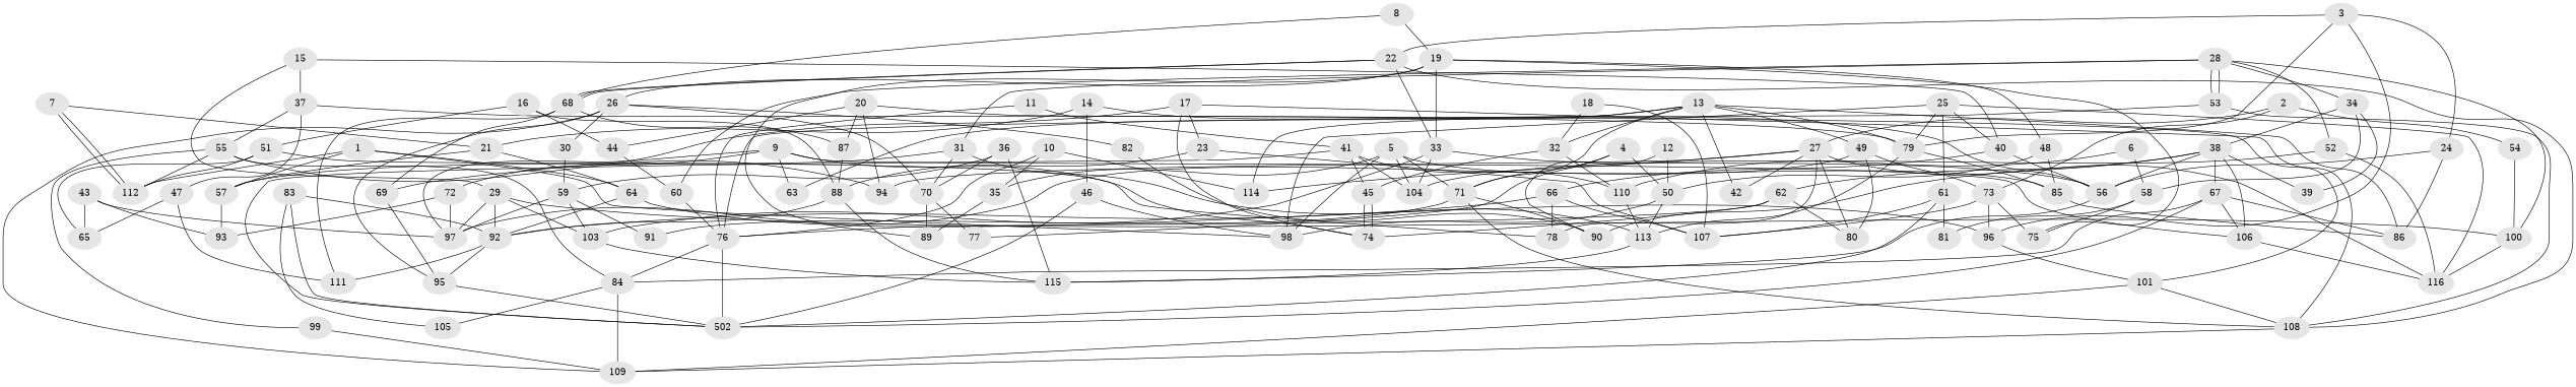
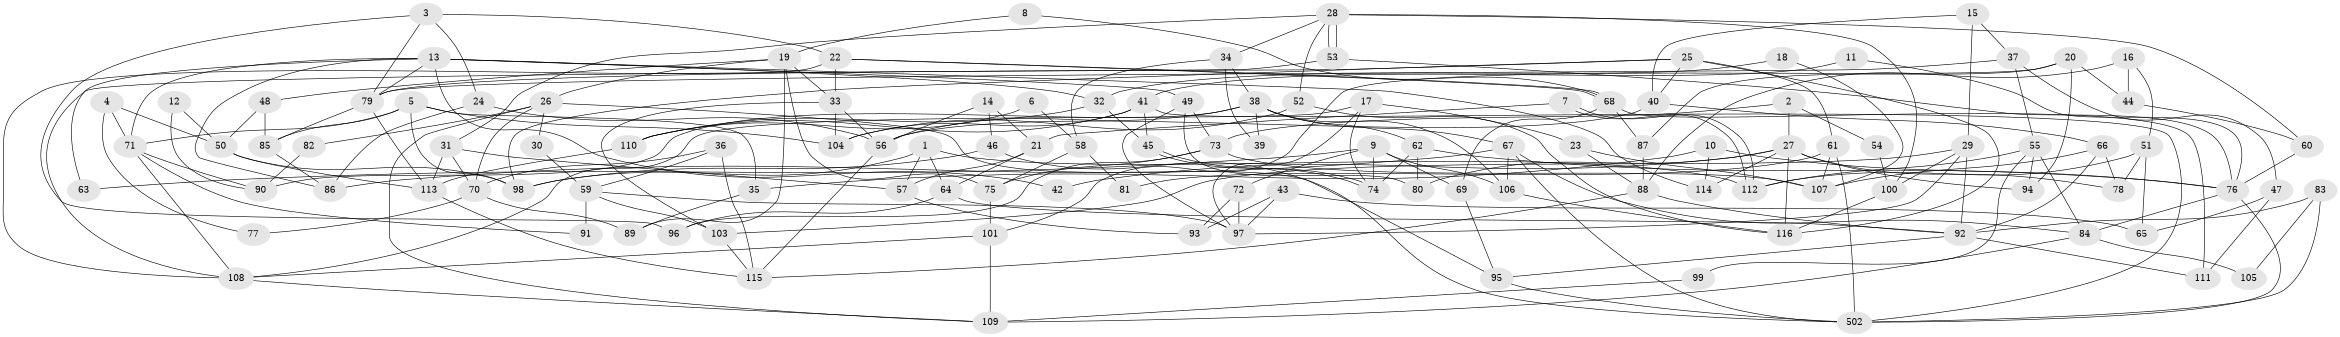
  graph {
    node [color=gray90 style=filled]
    1
    57
    64
    98
    112
    93
    96
    92
    2
    27
    54
    73
    114
    42
    94
    116
    78
    80
    100
    107
    75
    3
    22
    24
    79
    68
    108
    33
    86
    56
    58
    81
    85
    113
    101
    4
    50
    71
    77
    90
    91
    5
    35
    104
    89
    6
    110
    7
    21
    8
    19
    26
    48
    69
    87
    111
    9
    63
    72
    74
    106
    95
    97
    10
    76
    n66 [label=502]
    84
    11
    41
    45
    12
    13
    32
    49
    14
    46
    115
    15
    29
    37
    40
    103
    47
    55
    66
    16
    44
    51
    88
    60
    65
    17
    23
    109
    18
    30
    70
    82
    20
    25
    61
    59
    28
    31
    34
    52
    53
    38
    39
    62
    67
    36
    99
    43
    105
    83
    1 -- 57
    1 -- 64
    1 -- 98
    1 -- 112
    57 -- 93
    64 -- 96
    64 -- 92
-   96 -- 101
+   75 -- 101
    92 -- 111
    92 -- 95
    2 -- 27
    2 -- 54
    2 -- 73
    27 -- 114
    27 -- 42
    27 -- 94
    27 -- 116
    27 -- 78
    27 -- 80
    54 -- 100
    73 -- 96
    73 -- 107
    73 -- 75
    100 -- 116
    3 -- 96
    3 -- 22
    3 -- 24
    3 -- 79
    22 -- 68
    22 -- 68
    22 -- 108
    22 -- 33
    24 -- 86
    24 -- 56
    79 -- 85
    79 -- 113
    68 -- 69
    68 -- 87
    68 -- 111
    108 -- 109
    33 -- 56
    33 -- 104
    33 -- 103
    56 -- 115
    58 -- 75
    58 -- 81
    85 -- 86
    113 -- 115
    101 -- 108
    101 -- 109
    4 -- 50
    4 -- 71
    4 -- 77
    50 -- 98
    50 -- 113
    71 -- 108
    71 -- 90
    71 -- 91
    5 -- 98
    5 -- 85
    5 -- 71
    5 -- 35
    5 -- 104
    35 -- 89
    6 -- 58
    6 -- 110
    110 -- 113
    7 -- 112
    7 -- 112
    7 -- 21
    21 -- 57
    21 -- 64
    8 -- 68
    8 -- 19
    19 -- 75
    19 -- 33
    19 -- 89
    19 -- 26
    19 -- 48
    26 -- 95
    26 -- 109
    26 -- 30
    26 -- 70
    26 -- 82
    48 -- 85
    48 -- 50
    69 -- 95
    87 -- 88
    9 -- 69
    9 -- 63
    9 -- 72
    9 -- 74
    9 -- 106
    72 -- 93
    72 -- 97
    106 -- 116
    95 -- n66
    10 -- 114
    10 -- 35
    10 -- 76
    76 -- n66
    76 -- 84
    84 -- 109
    84 -- 105
    11 -- 76
    11 -- 41
    41 -- 104
    41 -- 110
    41 -- n66
    41 -- 45
    45 -- 74
    45 -- 74
    12 -- 50
    12 -- 90
    13 -- 114
    13 -- 42
    13 -- 79
    13 -- 86
    13 -- 71
    13 -- 63
    13 -- 32
    13 -- 49
    32 -- 110
    32 -- 45
    49 -- 73
    49 -- 80
    49 -- 97
    14 -- 56
    14 -- 21
    14 -- 46
    46 -- 98
    46 -- n66
    15 -- 29
    15 -- 37
    15 -- 40
    29 -- 92
    29 -- 100
    29 -- 97
    29 -- 103
    37 -- 79
    37 -- 47
    37 -- 55
    40 -- 56
    40 -- 66
    103 -- 115
    47 -- 111
    47 -- 65
    55 -- 112
    55 -- 94
    55 -- 84
    55 -- 99
    66 -- 92
    66 -- 78
    66 -- 107
    16 -- 44
    16 -- 51
    16 -- 88
    44 -- 60
    51 -- 112
    51 -- 78
    51 -- 65
    88 -- 92
    88 -- 115
    60 -- 76
    17 -- 108
    17 -- 74
    17 -- 97
    17 -- 23
    23 -- 107
    23 -- 88
    18 -- 107
    18 -- 32
    30 -- 59
    70 -- 77
    70 -- 89
    82 -- 90
    20 -- 94
    20 -- 101
    20 -- 87
    20 -- 44
    25 -- 98
    25 -- 116
    25 -- 79
    25 -- 40
    25 -- 61
    61 -- 107
    61 -- 81
    61 -- n66
    59 -- 91
    59 -- 97
    59 -- 103
    28 -- 100
    28 -- 60
    28 -- 31
    28 -- 34
    28 -- 52
    28 -- 53
    28 -- 53
    31 -- 57
    31 -- 113
    31 -- 70
    34 -- 58
    34 -- 38
    34 -- 39
    52 -- 116
    52 -- 104
    53 -- 108
    53 -- 76
    38 -- 56
    38 -- 90
    38 -- 106
    38 -- 39
    38 -- 62
    38 -- 67
    62 -- 80
    62 -- 74
    62 -- 76
    67 -- 86
    67 -- 106
    67 -- n66
    67 -- 84
    36 -- 115
    36 -- 70
    36 -- 59
    99 -- 109
    43 -- 93
    43 -- 97
    43 -- 65
    83 -- 92
    83 -- n66
    83 -- 105
  }
